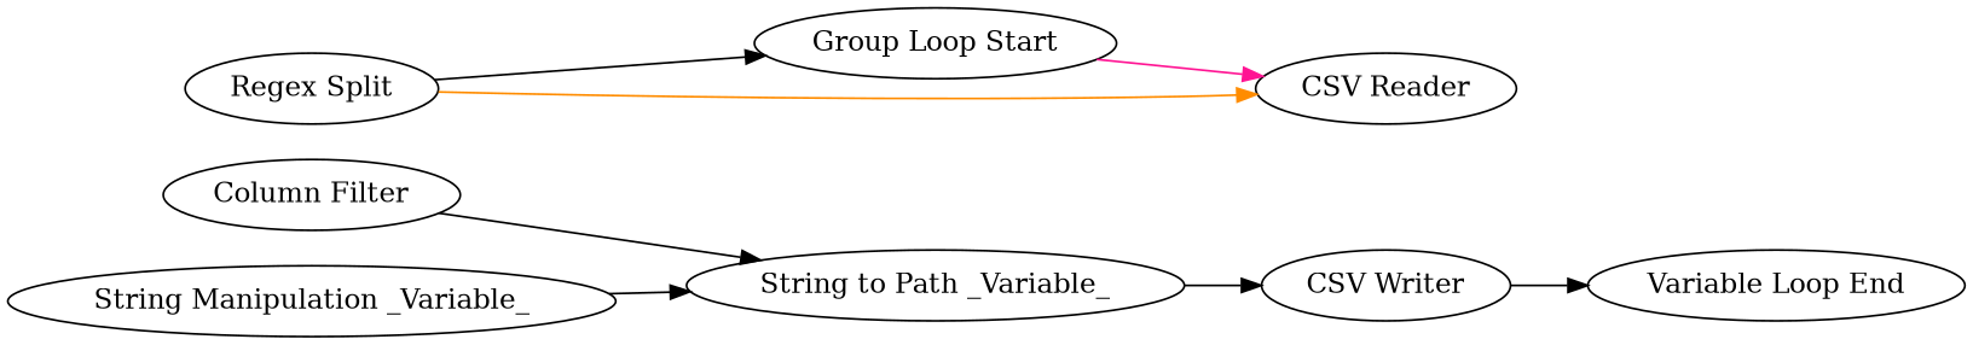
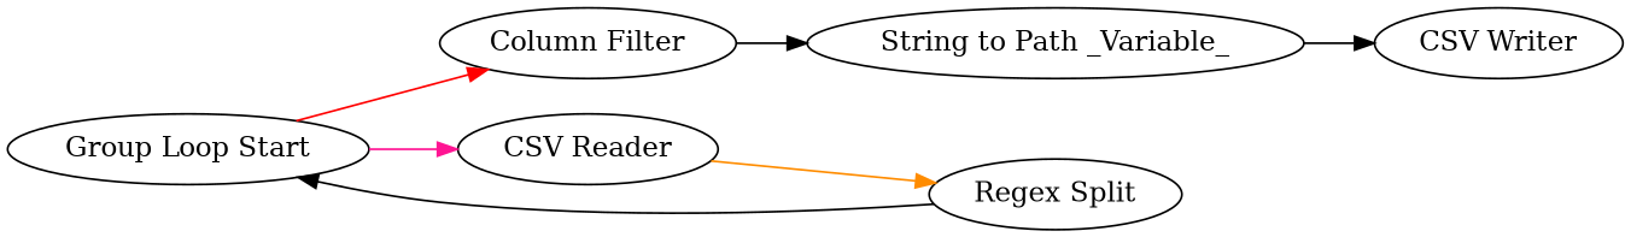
  digraph {
    rankdir=LR
    edge [color=black]
    n1 [label="String to Path _Variable_"]
    n2 [label="CSV Writer"]
-   n3 [label="Variable Loop End"]
    n4 [label="Group Loop Start"]
    n5 [label="Column Filter"]
    n6 [label="CSV Reader"]
-   n7 [label="String Manipulation _Variable_"]
    n8 [label="Regex Split"]
    n1 -> n2
-   n2 -> n3
+   n4 -> n5 [color=red]
    n4 -> n6 [color=deeppink]
    n5 -> n1
-   n8 -> n6 [color=darkorange]
-   n7 -> n1
+   n6 -> n8 [color=darkorange]
    n8 -> n4
  }
